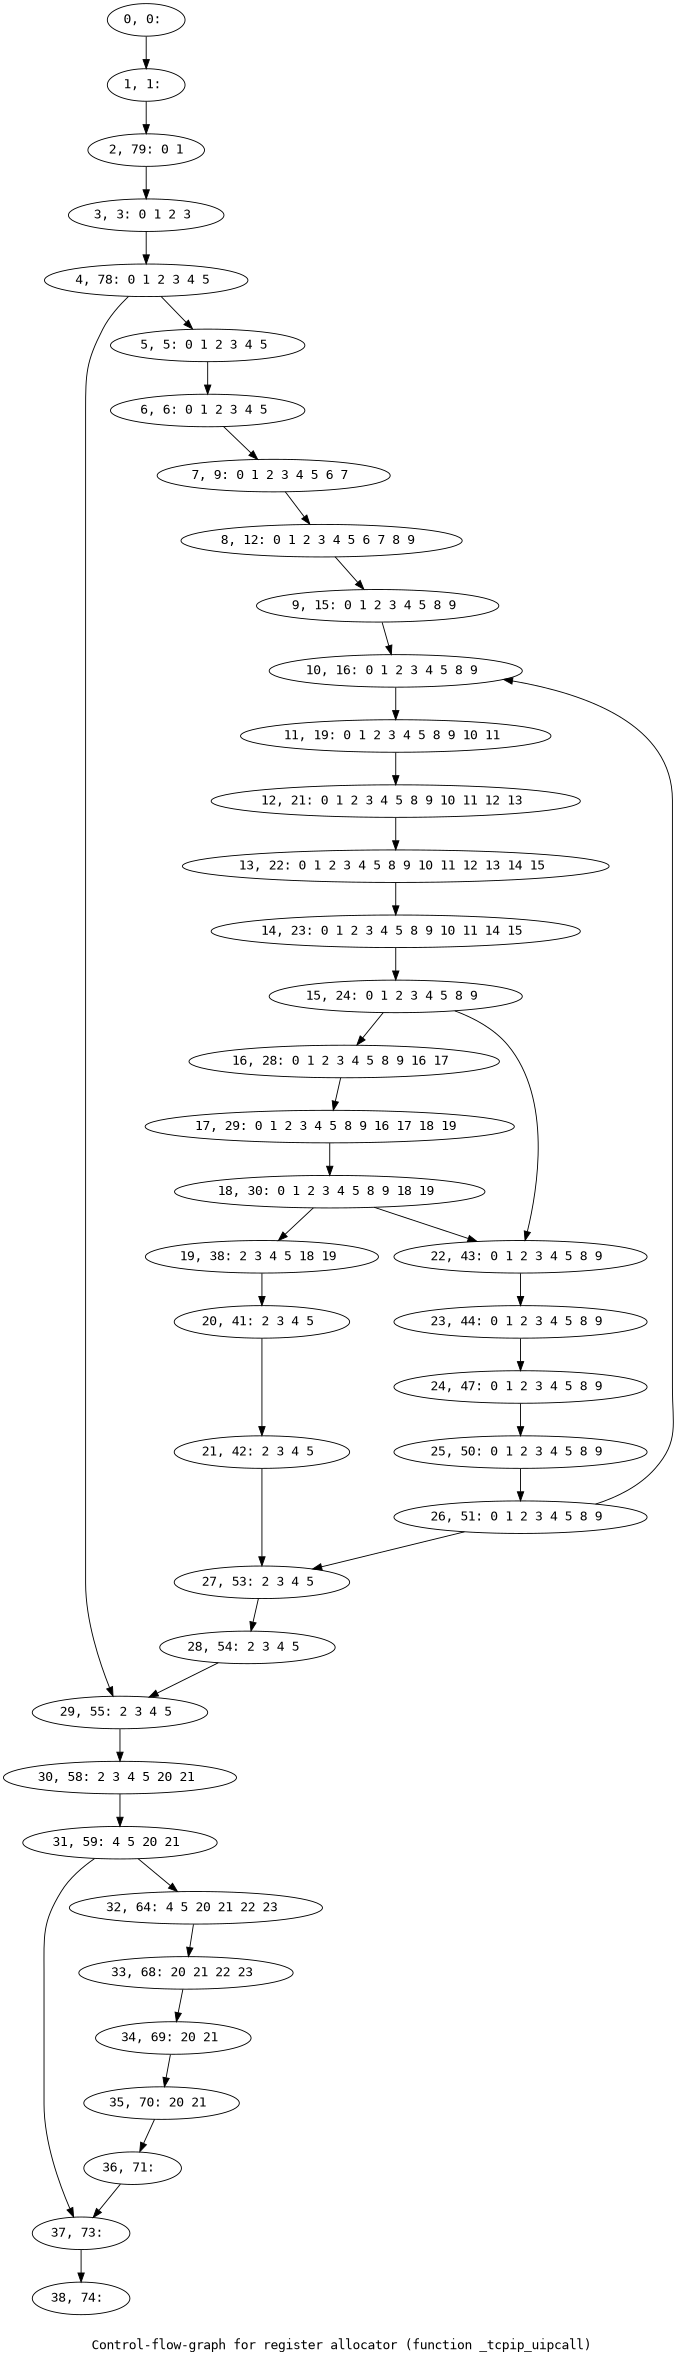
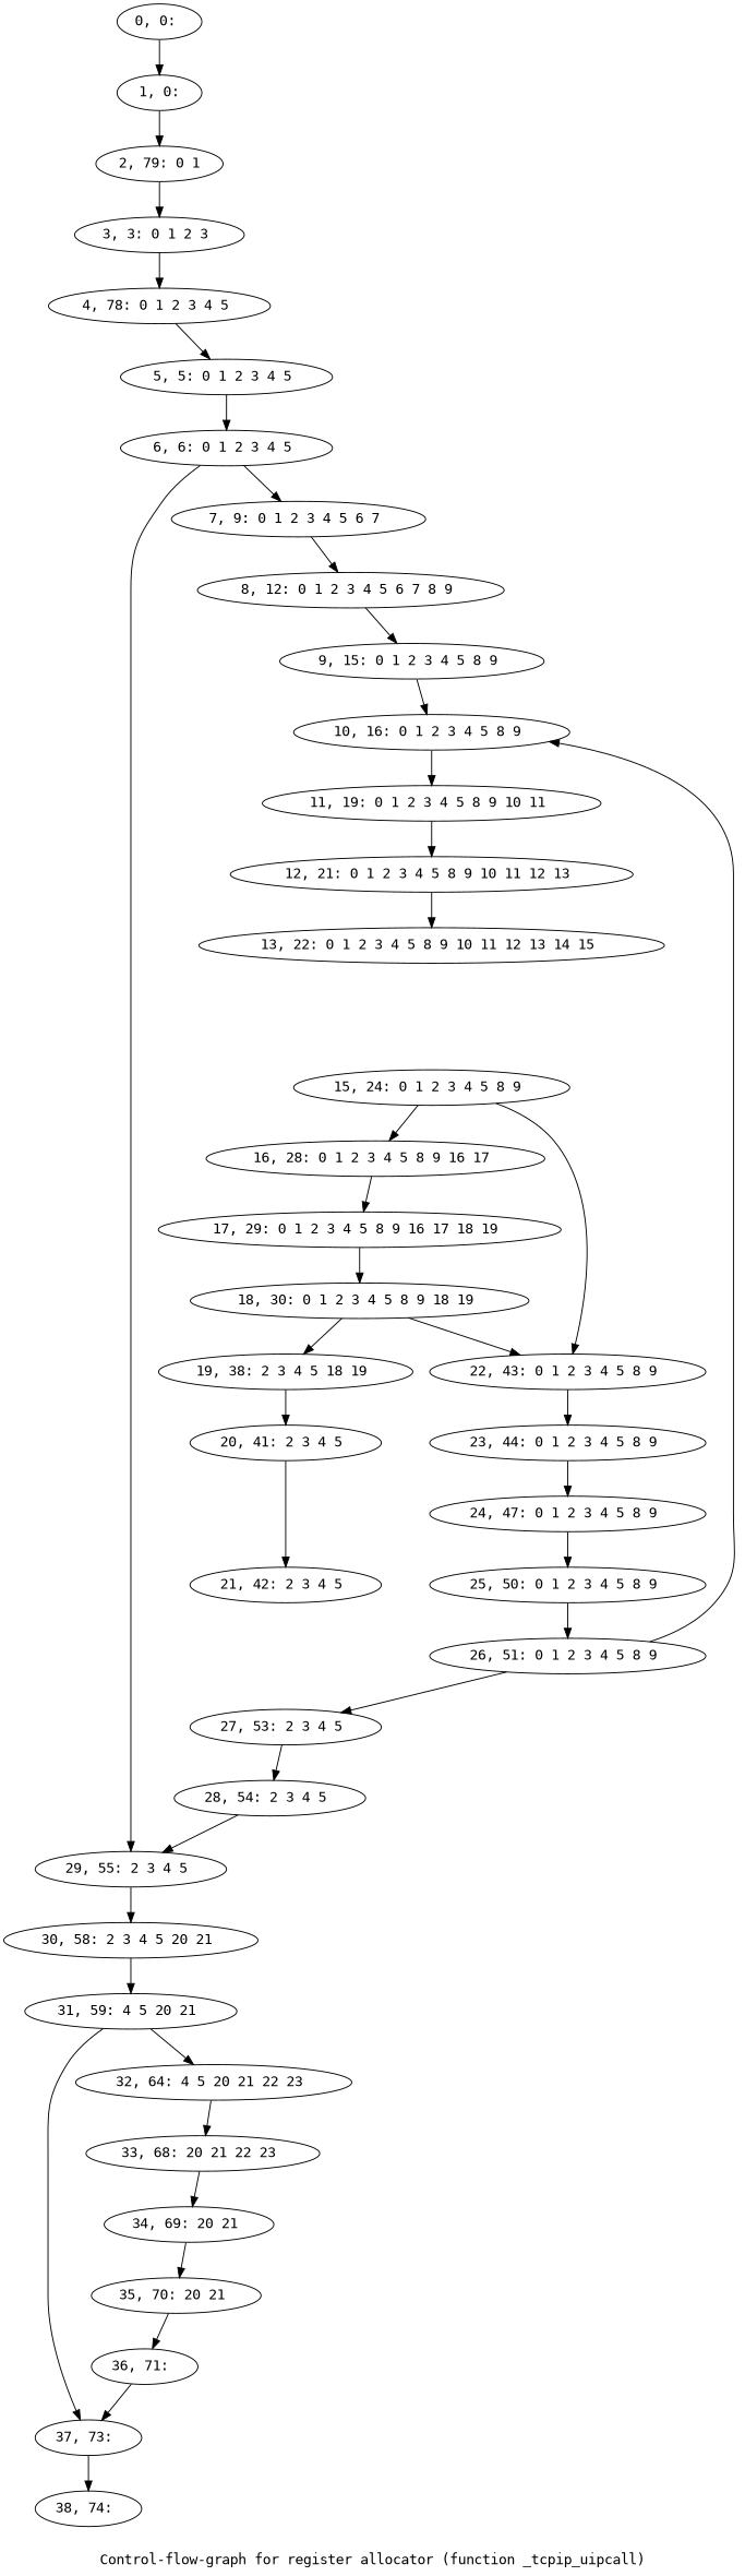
  digraph {
    fontname="DejaVu Sans Mono"
    label="Control-flow-graph for register allocator (function _tcpip_uipcall)"
    node [fontname="DejaVu Sans Mono"]
    edge [fontname="DejaVu Sans Mono"]
    n1 [label="0, 0: "]
-   n2 [label="1, 1: "]
+   n2 [label="1, 0:"]
    n3 [label="2, 79: 0 1"]
    n4 [label="3, 3: 0 1 2 3 "]
    n5 [label="4, 78: 0 1 2 3 4 5 "]
    n6 [label="5, 5: 0 1 2 3 4 5 "]
    n7 [label="6, 6: 0 1 2 3 4 5 "]
    n8 [label="7, 9: 0 1 2 3 4 5 6 7 "]
    n9 [label="29, 55: 2 3 4 5 "]
    n10 [label="8, 12: 0 1 2 3 4 5 6 7 8 9 "]
    n11 [label="30, 58: 2 3 4 5 20 21 "]
    n12 [label="9, 15: 0 1 2 3 4 5 8 9 "]
    n13 [label="10, 16: 0 1 2 3 4 5 8 9 "]
    n14 [label="11, 19: 0 1 2 3 4 5 8 9 10 11 "]
    n15 [label="12, 21: 0 1 2 3 4 5 8 9 10 11 12 13 "]
    n16 [label="13, 22: 0 1 2 3 4 5 8 9 10 11 12 13 14 15 "]
-   n17 [label="14, 23: 0 1 2 3 4 5 8 9 10 11 14 15 "]
    n18 [label="15, 24: 0 1 2 3 4 5 8 9 "]
    n19 [label="16, 28: 0 1 2 3 4 5 8 9 16 17 "]
    n20 [label="22, 43: 0 1 2 3 4 5 8 9 "]
    n21 [label="17, 29: 0 1 2 3 4 5 8 9 16 17 18 19 "]
    n22 [label="23, 44: 0 1 2 3 4 5 8 9 "]
    n23 [label="18, 30: 0 1 2 3 4 5 8 9 18 19 "]
    n24 [label="19, 38: 2 3 4 5 18 19 "]
    n25 [label="20, 41: 2 3 4 5 "]
    n26 [label="21, 42: 2 3 4 5 "]
    n27 [label="27, 53: 2 3 4 5 "]
    n28 [label="28, 54: 2 3 4 5 "]
    n29 [label="24, 47: 0 1 2 3 4 5 8 9 "]
    n30 [label="25, 50: 0 1 2 3 4 5 8 9 "]
    n31 [label="26, 51: 0 1 2 3 4 5 8 9 "]
    n32 [label="31, 59: 4 5 20 21 "]
    n33 [label="32, 64: 4 5 20 21 22 23 "]
    n34 [label="37, 73: "]
    n35 [label="33, 68: 20 21 22 23 "]
    n36 [label="38, 74: "]
    n37 [label="34, 69: 20 21 "]
    n38 [label="35, 70: 20 21 "]
    n39 [label="36, 71: "]
    n1 -> n2
    n2 -> n3
    n3 -> n4
    n4 -> n5
    n5 -> n6
    n6 -> n7
    n7 -> n8
-   n5 -> n9
+   n7 -> n9
    n8 -> n10
    n9 -> n11
    n10 -> n12
    n11 -> n32
    n12 -> n13
    n13 -> n14
    n14 -> n15
    n15 -> n16
-   n16 -> n17
-   n17 -> n18
    n18 -> n19
    n18 -> n20
    n19 -> n21
    n20 -> n22
    n21 -> n23
    n22 -> n29
    n23 -> n20
    n23 -> n24
    n24 -> n25
    n25 -> n26
-   n26 -> n27
    n27 -> n28
    n28 -> n9
    n29 -> n30
    n30 -> n31
    n31 -> n13
    n31 -> n27
    n32 -> n33
    n32 -> n34
    n33 -> n35
    n34 -> n36
    n35 -> n37
    n37 -> n38
    n38 -> n39
    n39 -> n34
  }
